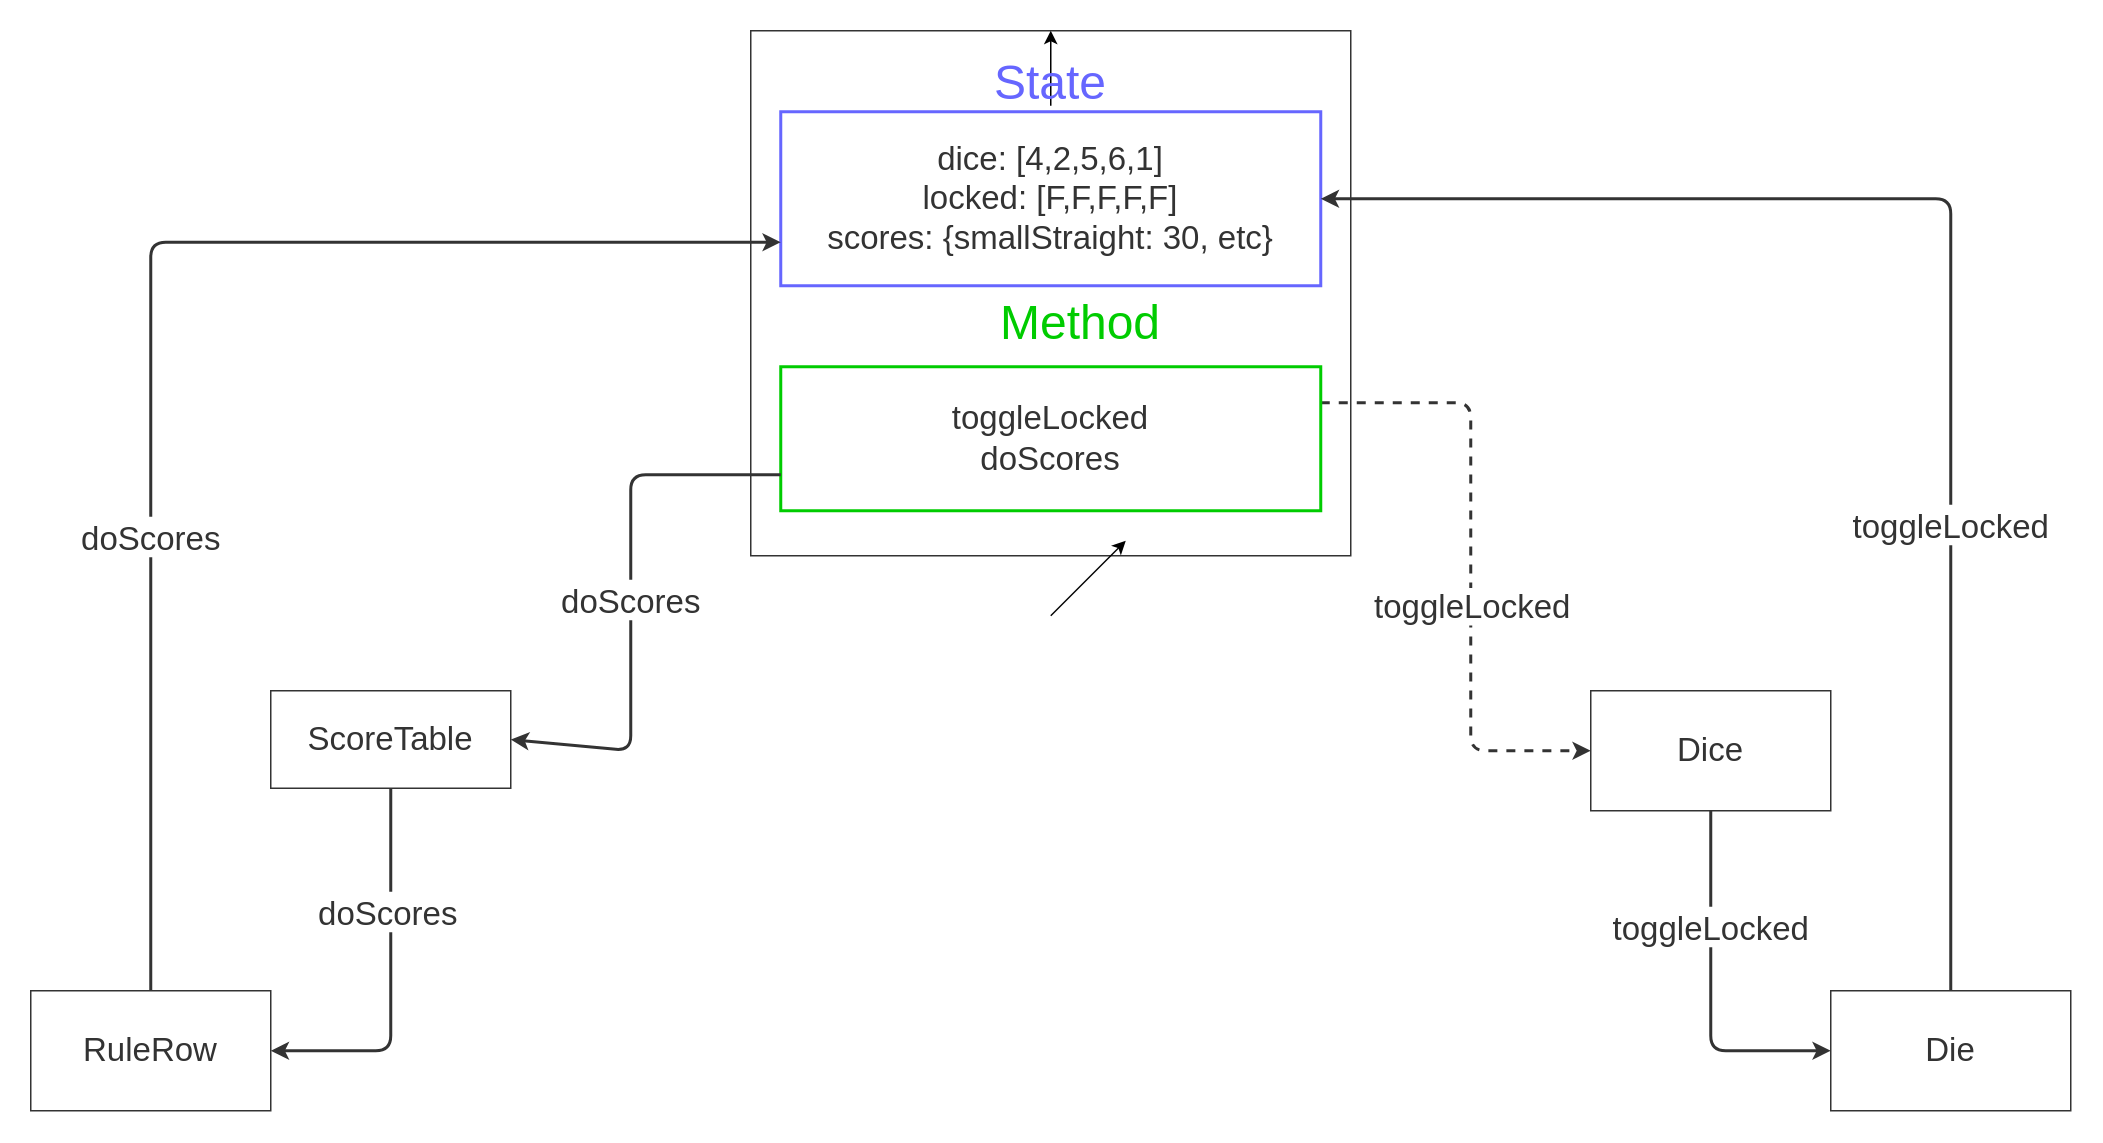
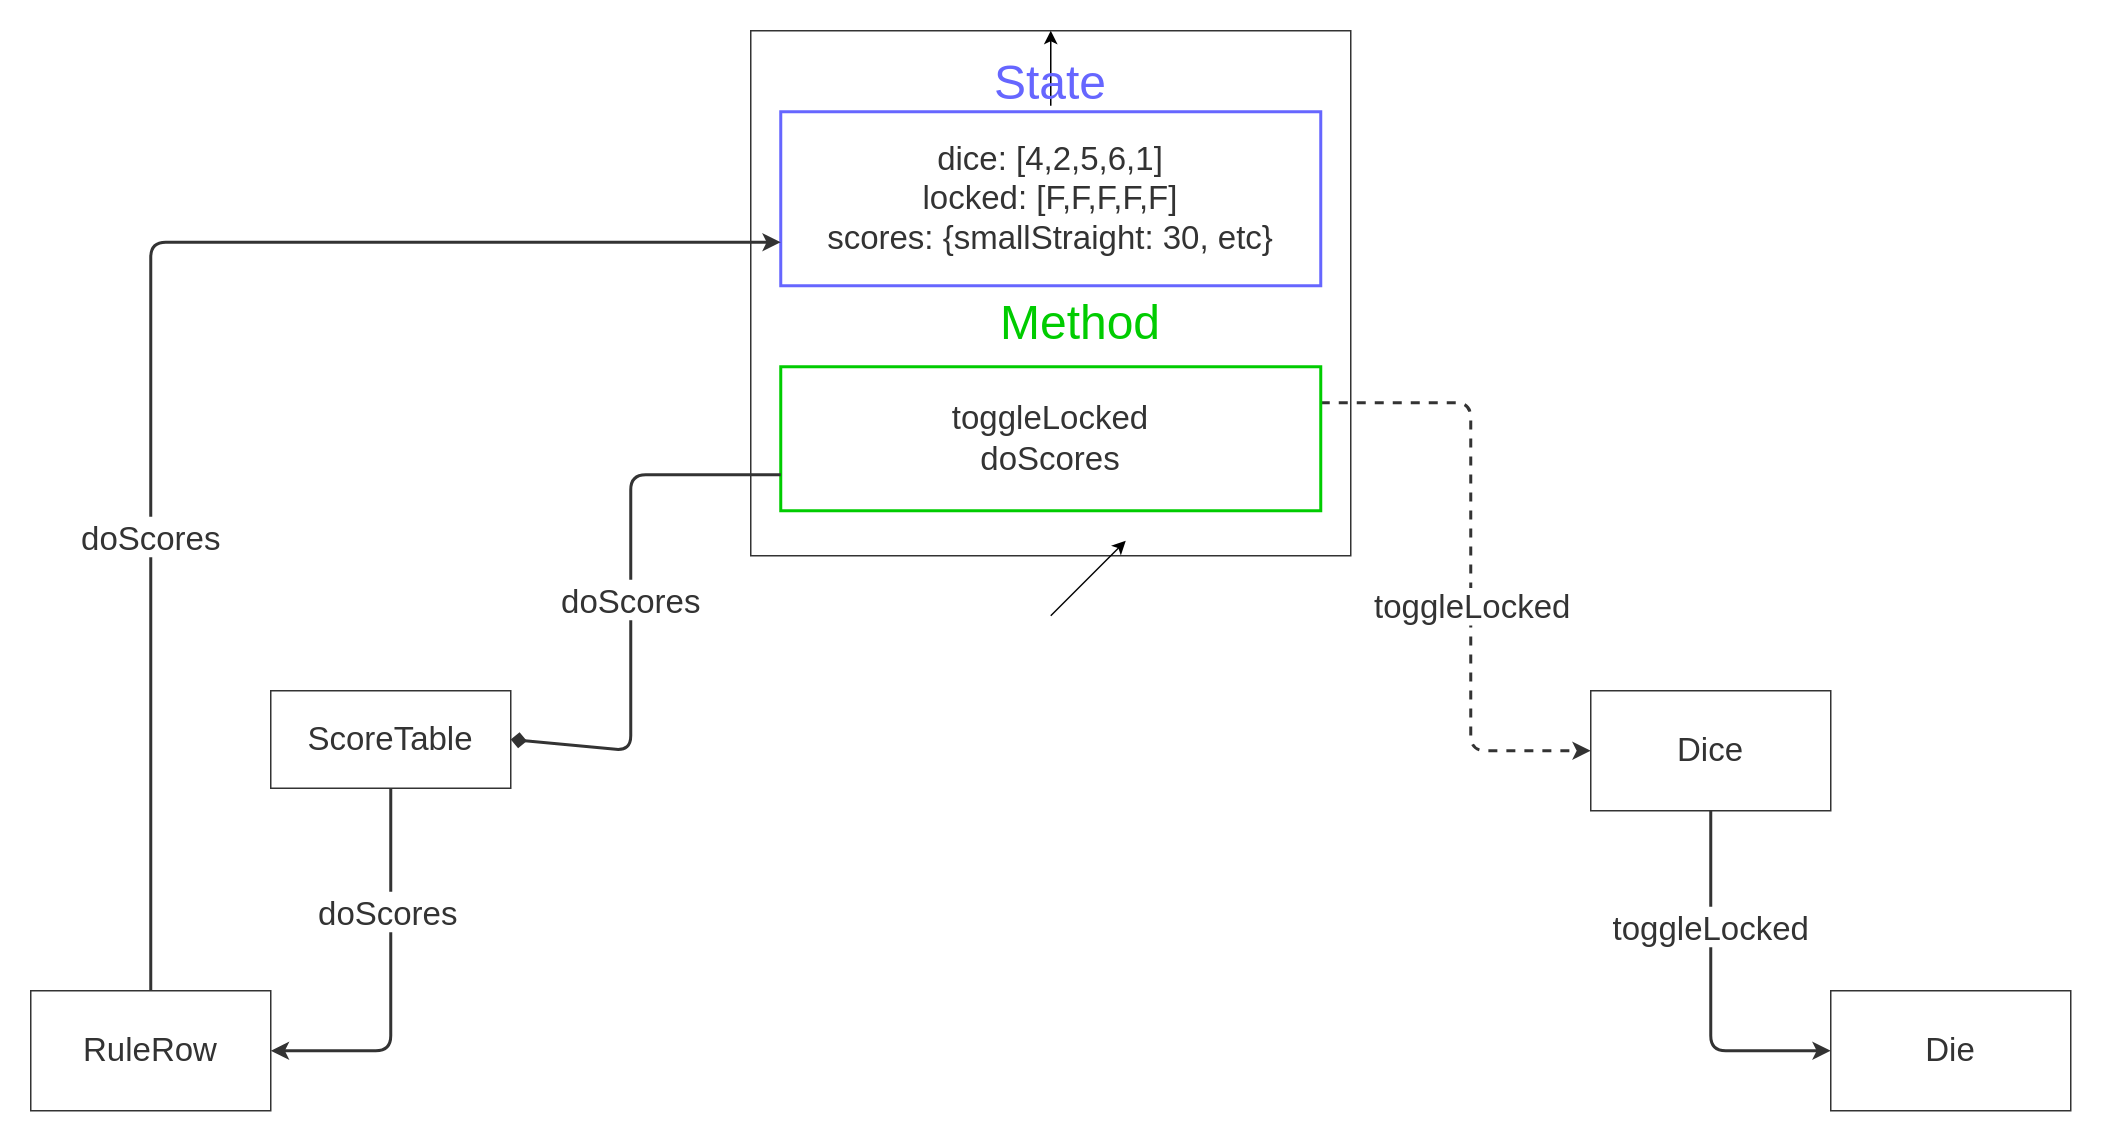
  <mxCell id="0" />
  <mxCell id="1" parent="0" />
  <mxCell id="2" value="" style="rounded=0;whiteSpace=wrap;html=1;fillColor=none;strokeColor=#333333;" vertex="1" parent="1"><mxGeometry x="500" y="20" width="400" height="350" as="geometry" /></mxCell>
  <mxCell id="3" value="&lt;font style=&quot;font-size: 22px&quot; color=&quot;#333333&quot;&gt;Die&lt;/font&gt;" style="rounded=0;whiteSpace=wrap;html=1;fillColor=none;strokeColor=#333333;" vertex="1" parent="1"><mxGeometry x="1220" y="660" width="160" height="80" as="geometry" /></mxCell>
  <mxCell id="4" value="&lt;font style=&quot;font-size: 22px&quot; color=&quot;#333333&quot;&gt;RuleRow&lt;/font&gt;" style="rounded=0;whiteSpace=wrap;html=1;fillColor=none;strokeColor=#333333;" vertex="1" parent="1"><mxGeometry x="20" y="660" width="160" height="80" as="geometry" /></mxCell>
  <mxCell id="5" value="&lt;font color=&quot;#333333&quot; style=&quot;font-size: 22px&quot;&gt;ScoreTable&lt;/font&gt;" style="rounded=0;whiteSpace=wrap;html=1;fillColor=none;strokeColor=#333333;" vertex="1" parent="1"><mxGeometry x="180" y="460" width="160" height="65" as="geometry" /></mxCell>
  <mxCell id="6" value="&lt;font color=&quot;#333333&quot; style=&quot;font-size: 22px&quot;&gt;Dice&lt;/font&gt;" style="rounded=0;whiteSpace=wrap;html=1;fillColor=none;strokeColor=#333333;" vertex="1" parent="1"><mxGeometry x="1060" y="460" width="160" height="80" as="geometry" /></mxCell>
  <mxCell id="7" value="&lt;font color=&quot;#333333&quot; style=&quot;font-size: 22px&quot;&gt;dice: [4,2,5,6,1]&lt;br&gt;locked: [F,F,F,F,F]&lt;br&gt;scores: {smallStraight: 30, etc}&lt;br&gt;&lt;/font&gt;" style="rounded=0;whiteSpace=wrap;html=1;fillColor=none;strokeColor=#6666FF;strokeWidth=2;" vertex="1" parent="1"><mxGeometry x="520" y="74" width="360" height="116" as="geometry" /></mxCell>
  <mxCell id="8" style="edgeStyle=none;html=1;exitX=0.5;exitY=1;exitDx=0;exitDy=0;fontSize=32;fontColor=#6666FF;" edge="1" parent="1" source="9" target="2"><mxGeometry relative="1" as="geometry" /></mxCell>
  <mxCell id="9" value="&lt;span style=&quot;font-size: 32px&quot;&gt;&lt;font color=&quot;#6666ff&quot;&gt;State&lt;/font&gt;&lt;/span&gt;" style="text;html=1;strokeColor=none;fillColor=none;align=center;verticalAlign=middle;whiteSpace=wrap;rounded=0;fontSize=22;fontColor=#333333;" vertex="1" parent="1"><mxGeometry x="670" y="40" width="60" height="30" as="geometry" /></mxCell>
  <mxCell id="10" style="edgeStyle=none;html=1;exitX=1;exitY=0.25;exitDx=0;exitDy=0;entryX=0;entryY=0.5;entryDx=0;entryDy=0;fontSize=32;fontColor=#00CC00;strokeColor=#333333;strokeWidth=2;dashed=1;" edge="1" parent="1" source="12" target="6"><mxGeometry relative="1" as="geometry"><Array as="points"><mxPoint x="980" y="268" /><mxPoint x="980" y="500" /></Array></mxGeometry></mxCell>
  <mxCell id="11" value="&lt;font color=&quot;#333333&quot; style=&quot;font-size: 22px ; background-color: rgb(255 , 255 , 255)&quot;&gt;toggleLocked&lt;/font&gt;" style="edgeLabel;html=1;align=center;verticalAlign=middle;resizable=0;points=[];fontSize=32;fontColor=#00CC00;labelBackgroundColor=none;" vertex="1" connectable="0" parent="10"><mxGeometry x="0.058" relative="1" as="geometry"><mxPoint y="14" as="offset" /></mxGeometry></mxCell>
  <mxCell id="12" value="&lt;font color=&quot;#333333&quot; style=&quot;font-size: 22px&quot;&gt;toggleLocked&lt;br&gt;doScores&lt;br&gt;&lt;/font&gt;" style="rounded=0;whiteSpace=wrap;html=1;fillColor=none;strokeColor=#00CC00;strokeWidth=2;" vertex="1" parent="1"><mxGeometry x="520" y="244" width="360" height="96" as="geometry" /></mxCell>
  <mxCell id="13" value="&lt;span style=&quot;font-size: 32px&quot;&gt;&lt;font color=&quot;#00cc00&quot;&gt;Method&lt;/font&gt;&lt;/span&gt;" style="text;html=1;strokeColor=none;fillColor=none;align=center;verticalAlign=middle;whiteSpace=wrap;rounded=0;fontSize=22;fontColor=#ffffff;" vertex="1" parent="1"><mxGeometry x="690" y="200" width="60" height="30" as="geometry" /></mxCell>
  <mxCell id="14" value="" style="endArrow=classic;html=1;fontSize=32;fontColor=#00CC00;" edge="1" parent="1"><mxGeometry width="50" height="50" relative="1" as="geometry"><mxPoint x="700" y="410" as="sourcePoint" /><mxPoint x="750" y="360" as="targetPoint" /></mxGeometry></mxCell>
  <mxCell id="15" value="" style="endArrow=classic;html=1;fontSize=32;fontColor=#00CC00;strokeColor=#333333;exitX=0.5;exitY=1;exitDx=0;exitDy=0;entryX=0;entryY=0.5;entryDx=0;entryDy=0;strokeWidth=2;" edge="1" parent="1" source="6" target="3"><mxGeometry width="50" height="50" relative="1" as="geometry"><mxPoint x="1120" y="620" as="sourcePoint" /><mxPoint x="1170" y="570" as="targetPoint" /><Array as="points"><mxPoint x="1140" y="700" /></Array></mxGeometry></mxCell>
  <mxCell id="16" value="toggleLocked" style="edgeLabel;align=center;verticalAlign=middle;resizable=0;points=[];fontSize=22;fontColor=#333333;labelBackgroundColor=#FFFFFF;" vertex="1" connectable="0" parent="15"><mxGeometry x="-0.367" relative="1" as="geometry"><mxPoint as="offset" /></mxGeometry></mxCell>
- <mxCell id="17" value="" style="endArrow=classic;html=1;fontSize=32;fontColor=#00CC00;strokeColor=#333333;strokeWidth=2;exitX=0.5;exitY=0;exitDx=0;exitDy=0;entryX=1;entryY=0.5;entryDx=0;entryDy=0;" edge="1" parent="1" source="3" target="7"><mxGeometry width="50" height="50" relative="1" as="geometry"><mxPoint x="700" y="410" as="sourcePoint" /><mxPoint x="750" y="360" as="targetPoint" /><Array as="points"><mxPoint x="1300" y="132" /></Array></mxGeometry></mxCell>
- <mxCell id="18" value="toggleLocked" style="edgeLabel;align=center;verticalAlign=middle;resizable=0;points=[];fontSize=22;fontColor=#333333;labelBackgroundColor=#FFFFFF;" vertex="1" connectable="0" parent="17"><mxGeometry x="-0.342" relative="1" as="geometry"><mxPoint as="offset" /></mxGeometry></mxCell>
- <mxCell id="19" value="" style="endArrow=classic;html=1;fontSize=22;fontColor=#333333;strokeColor=#333333;strokeWidth=2;exitX=0;exitY=0.75;exitDx=0;exitDy=0;entryX=1;entryY=0.5;entryDx=0;entryDy=0;" edge="1" parent="1" source="12" target="5"><mxGeometry width="50" height="50" relative="1" as="geometry"><mxPoint x="700" y="410" as="sourcePoint" /><mxPoint x="750" y="360" as="targetPoint" /><Array as="points"><mxPoint x="420" y="316" /><mxPoint x="420" y="500" /></Array></mxGeometry></mxCell>
+ <mxCell id="19" value="" style="endArrow=diamond;html=1;fontSize=22;fontColor=#333333;strokeColor=#333333;strokeWidth=2;exitX=0;exitY=0.75;exitDx=0;exitDy=0;entryX=1;entryY=0.5;entryDx=0;entryDy=0;" edge="1" parent="1" source="12" target="5"><mxGeometry width="50" height="50" relative="1" as="geometry"><mxPoint x="700" y="410" as="sourcePoint" /><mxPoint x="750" y="360" as="targetPoint" /><Array as="points"><mxPoint x="420" y="316" /><mxPoint x="420" y="500" /></Array></mxGeometry></mxCell>
  <mxCell id="20" value="doScores" style="edgeLabel;align=center;verticalAlign=middle;resizable=0;points=[];fontSize=22;fontColor=#333333;labelBackgroundColor=#FFFFFF;" vertex="1" connectable="0" parent="19"><mxGeometry relative="1" as="geometry"><mxPoint as="offset" /></mxGeometry></mxCell>
  <mxCell id="21" value="" style="endArrow=classic;html=1;fontSize=22;fontColor=#333333;strokeColor=#333333;strokeWidth=2;exitX=0.5;exitY=1;exitDx=0;exitDy=0;entryX=1;entryY=0.5;entryDx=0;entryDy=0;" edge="1" parent="1" source="5" target="4"><mxGeometry width="50" height="50" relative="1" as="geometry"><mxPoint x="700" y="410" as="sourcePoint" /><mxPoint x="750" y="360" as="targetPoint" /><Array as="points"><mxPoint x="260" y="700" /></Array></mxGeometry></mxCell>
  <mxCell id="22" value="doScores" style="edgeLabel;align=center;verticalAlign=middle;resizable=0;points=[];fontSize=22;fontColor=#333333;labelBackgroundColor=#FFFFFF;" vertex="1" connectable="0" parent="21"><mxGeometry x="-0.367" y="-2" relative="1" as="geometry"><mxPoint as="offset" /></mxGeometry></mxCell>
  <mxCell id="23" value="" style="endArrow=classic;html=1;fontSize=22;fontColor=#333333;strokeColor=#333333;strokeWidth=2;exitX=0.5;exitY=0;exitDx=0;exitDy=0;entryX=0;entryY=0.75;entryDx=0;entryDy=0;" edge="1" parent="1" source="4" target="7"><mxGeometry width="50" height="50" relative="1" as="geometry"><mxPoint x="700" y="410" as="sourcePoint" /><mxPoint x="750" y="360" as="targetPoint" /><Array as="points"><mxPoint x="100" y="161" /></Array></mxGeometry></mxCell>
  <mxCell id="24" value="doScores" style="edgeLabel;align=center;verticalAlign=middle;resizable=0;points=[];fontSize=22;fontColor=#333333;labelBackgroundColor=#FFFFFF;" vertex="1" connectable="0" parent="23"><mxGeometry x="-0.338" relative="1" as="geometry"><mxPoint as="offset" /></mxGeometry></mxCell>
